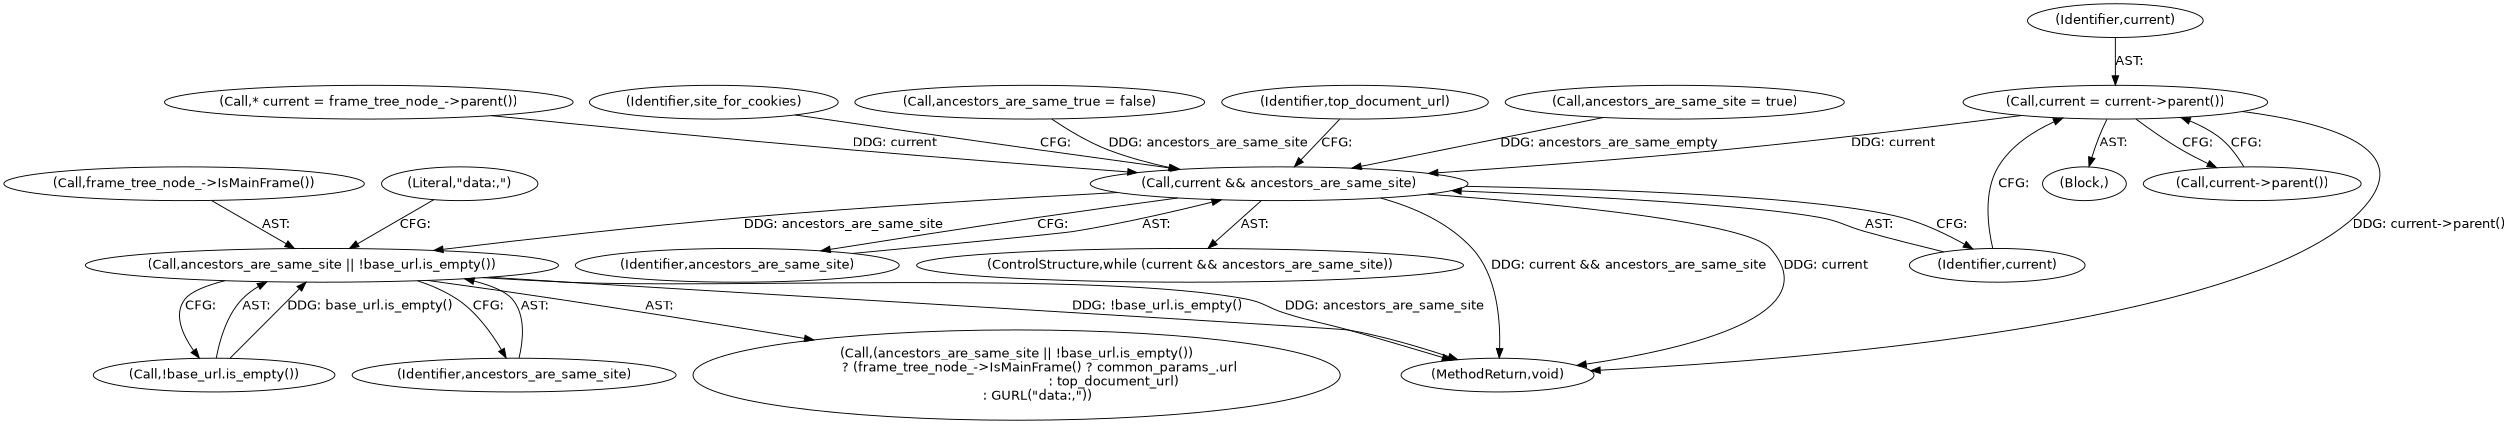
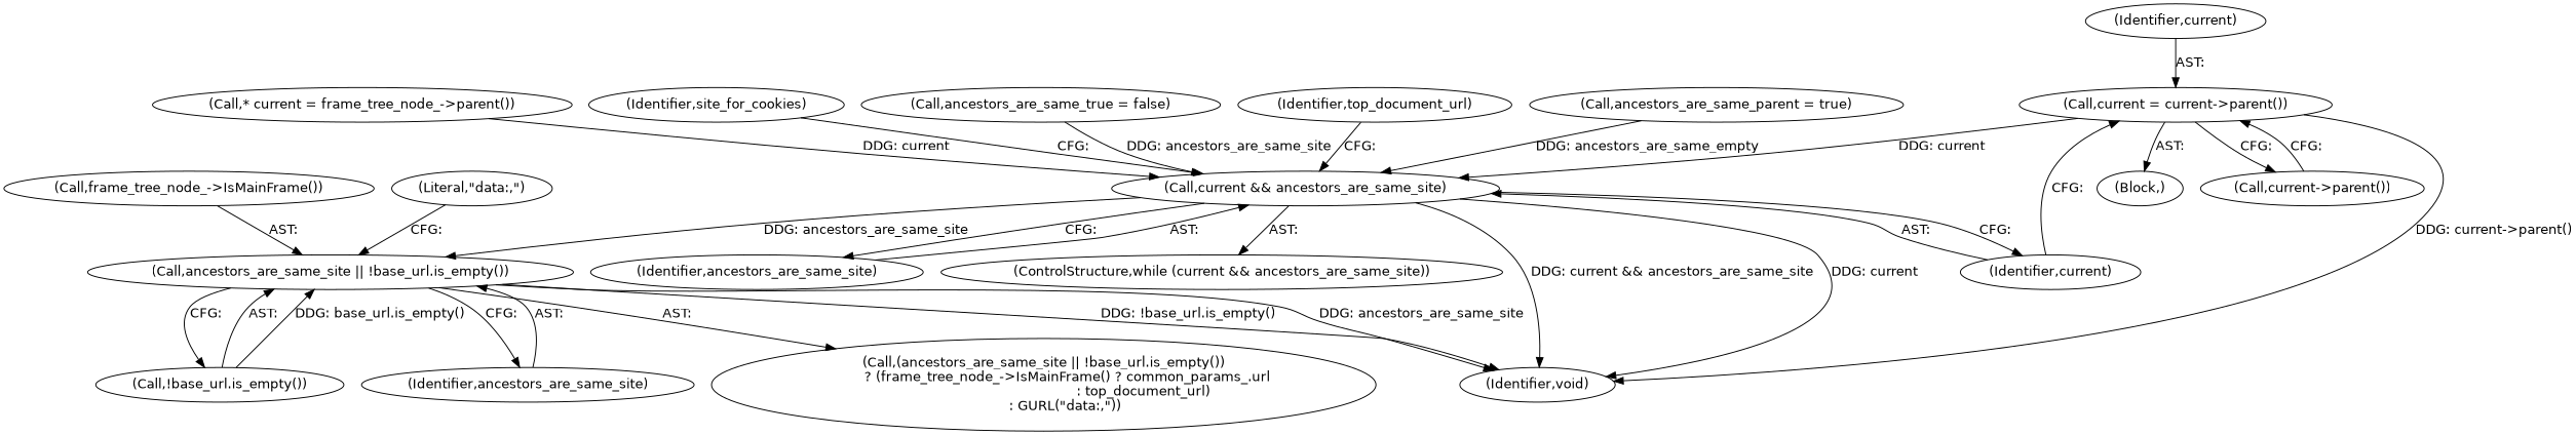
  digraph {
    fontname="DejaVu Sans"
    node [fontname="DejaVu Sans"]
    edge [fontname="DejaVu Sans"]
    n1 [label="(Call,current = current->parent())"]
    n2 [label="(Call,current && ancestors_are_same_site)"]
    n3 [label="(Block,)"]
    n4 [label="(Call,current->parent())"]
-   n5 [label="(MethodReturn,void)"]
+   n5 [label="(Identifier,void)"]
    n6 [label="(Call,ancestors_are_same_site || !base_url.is_empty())"]
    n7 [label="(Identifier,current)"]
    n8 [label="(Identifier,ancestors_are_same_site)"]
    n9 [label="(ControlStructure,while (current && ancestors_are_same_site))"]
    n10 [label="(Identifier,ancestors_are_same_site)"]
    n11 [label="(Call,(ancestors_are_same_site || !base_url.is_empty())\n           ? (frame_tree_node_->IsMainFrame() ? common_params_.url\n                                              : top_document_url)\n          : GURL(\"data:,\"))"]
    n12 [label="(Call,!base_url.is_empty())"]
    n13 [label="(Call,frame_tree_node_->IsMainFrame())"]
    n14 [label="(Call,* current = frame_tree_node_->parent())"]
    n15 [label="(Identifier,site_for_cookies)"]
    n16 [label="(Call,ancestors_are_same_true = false)"]
    n17 [label="(Identifier,current)"]
    n18 [label="(Identifier,top_document_url)"]
    n19 [label="(Literal,\"data:,\")"]
-   n20 [label="(Call,ancestors_are_same_site = true)"]
+   n20 [label="(Call,ancestors_are_same_parent = true)"]
    n1 -> n2 [label="DDG: current"]
    n1 -> n3 [label="AST: "]
    n1 -> n4 [label="CFG: "]
    n1 -> n5 [label="DDG: current->parent()"]
    n2 -> n5 [label="DDG: current && ancestors_are_same_site"]
    n2 -> n5 [label="DDG: current"]
    n2 -> n6 [label="DDG: ancestors_are_same_site"]
    n2 -> n7 [label="CFG: "]
    n2 -> n8 [label="CFG: "]
    n2 -> n9 [label="AST: "]
    n4 -> n1 [label="CFG: "]
    n6 -> n5 [label="DDG: !base_url.is_empty()"]
    n6 -> n5 [label="DDG: ancestors_are_same_site"]
    n6 -> n10 [label="CFG: "]
    n6 -> n11 [label="AST: "]
    n6 -> n12 [label="CFG: "]
    n7 -> n1 [label="CFG: "]
    n7 -> n2 [label="AST: "]
    n8 -> n2 [label="AST: "]
    n10 -> n6 [label="AST: "]
    n12 -> n6 [label="AST: "]
    n12 -> n6 [label="DDG: base_url.is_empty()"]
    n13 -> n6 [label="AST: "]
    n14 -> n2 [label="DDG: current"]
    n15 -> n2 [label="CFG: "]
    n16 -> n2 [label="DDG: ancestors_are_same_site"]
    n17 -> n1 [label="AST: "]
    n18 -> n2 [label="CFG: "]
    n19 -> n6 [label="CFG: "]
    n20 -> n2 [label="DDG: ancestors_are_same_empty"]
  }
